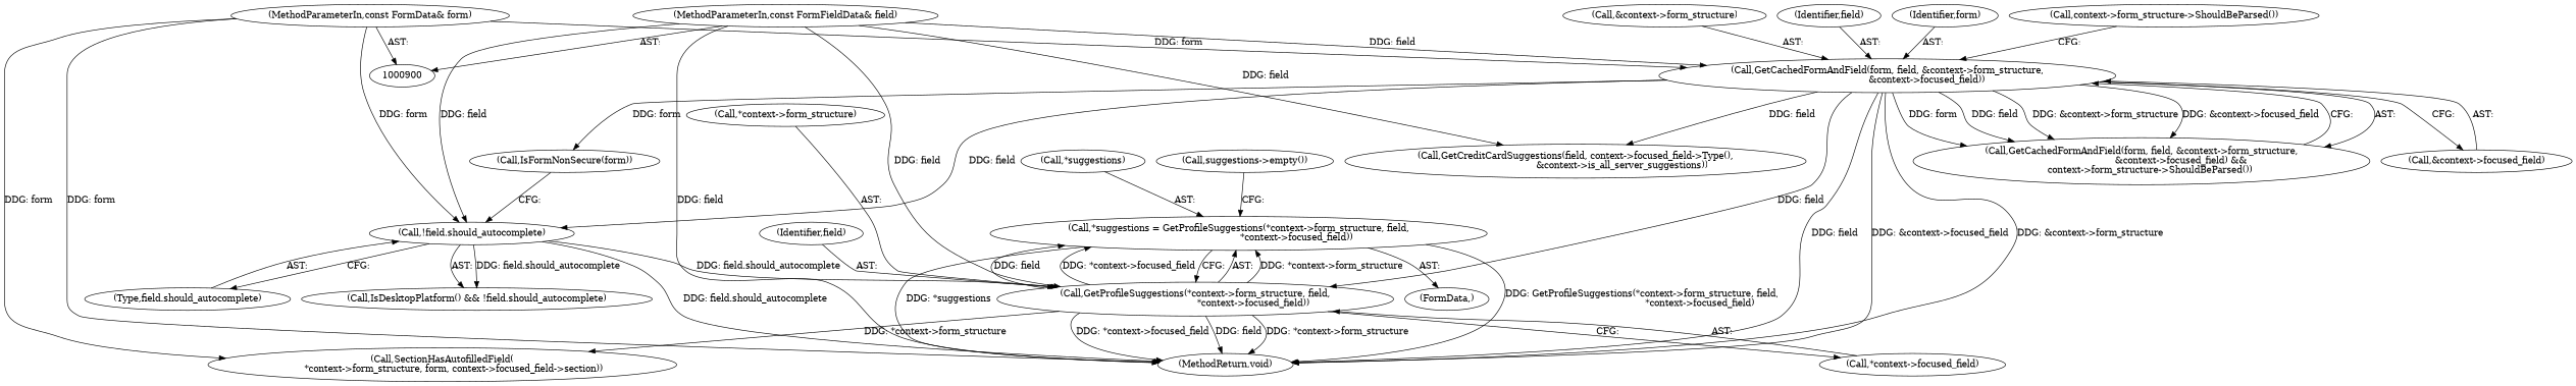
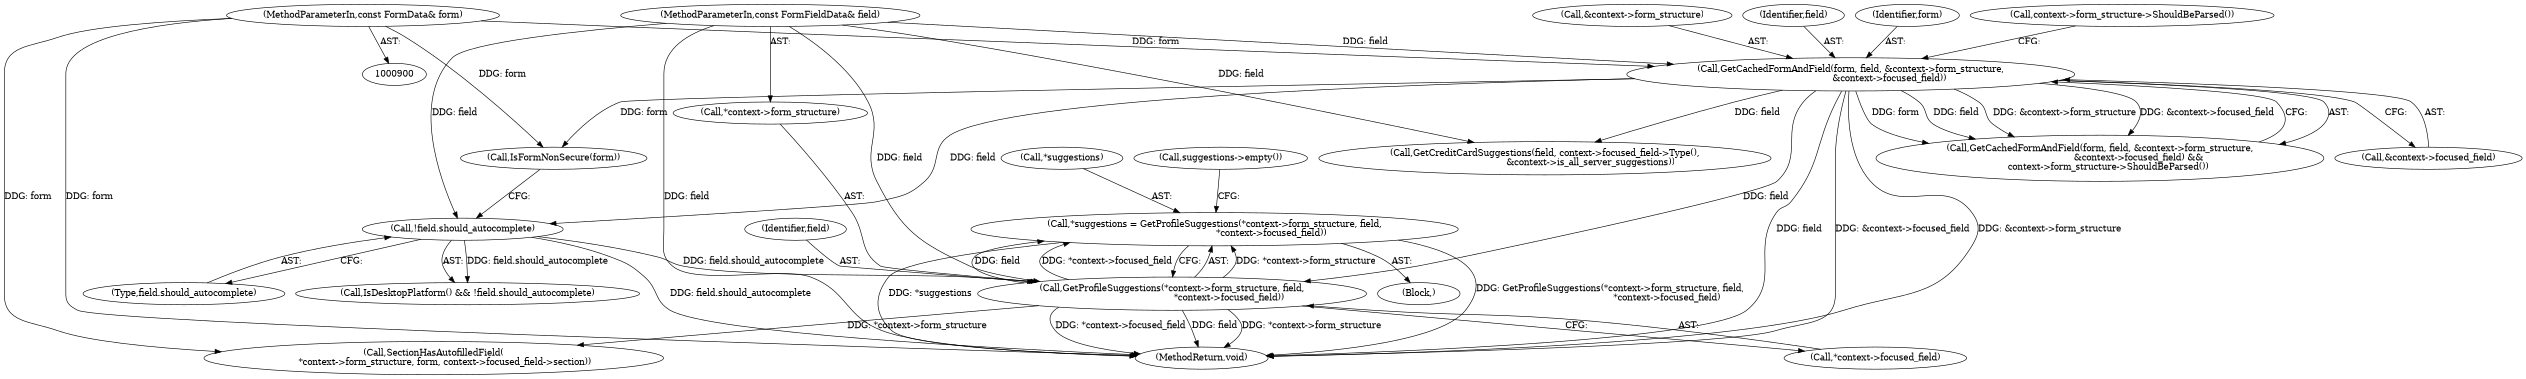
  digraph {
    n1 [label="(Call,*suggestions = GetProfileSuggestions(*context->form_structure, field,\n                                         *context->focused_field))"]
    n2 [label="(Call,GetProfileSuggestions(*context->form_structure, field,\n                                         *context->focused_field))"]
    n3 [label="(MethodReturn,void)"]
-   n4 [label="(FormData,)"]
+   n4 [label="(Block,)"]
    n5 [label="(Call,SectionHasAutofilledField(\n        *context->form_structure, form, context->focused_field->section))"]
    n6 [label="(Call,*context->focused_field)"]
    n7 [label="(Call,GetCachedFormAndField(form, field, &context->form_structure,\n                            &context->focused_field))"]
    n8 [label="(Call,!field.should_autocomplete)"]
    n9 [label="(Call,GetCachedFormAndField(form, field, &context->form_structure,\n                            &context->focused_field) &&\n      context->form_structure->ShouldBeParsed())"]
    n10 [label="(Call,GetCreditCardSuggestions(field, context->focused_field->Type(),\n                                 &context->is_all_server_suggestions))"]
    n11 [label="(Call,IsFormNonSecure(form))"]
    n12 [label="(Call,&context->focused_field)"]
    n13 [label="(Call,IsDesktopPlatform() && !field.should_autocomplete)"]
    n14 [label="(Type,field.should_autocomplete)"]
    n15 [label="(MethodParameterIn,const FormData& form)"]
    n16 [label=1000900]
    n17 [label="(MethodParameterIn,const FormFieldData& field)"]
    n18 [label="(Identifier,field)"]
    n19 [label="(Identifier,form)"]
    n20 [label="(Call,context->form_structure->ShouldBeParsed())"]
    n21 [label="(Call,*context->form_structure)"]
    n22 [label="(Identifier,field)"]
    n23 [label="(Call,suggestions->empty())"]
    n24 [label="(Call,*suggestions)"]
    n25 [label="(Call,&context->form_structure)"]
    n1 -> n2 [label="CFG: "]
    n1 -> n3 [label="DDG: *suggestions"]
    n1 -> n3 [label="DDG: GetProfileSuggestions(*context->form_structure, field,\n                                         *context->focused_field)"]
    n1 -> n4 [label="AST: "]
    n2 -> n1 [label="AST: "]
    n2 -> n1 [label="DDG: *context->form_structure"]
    n2 -> n1 [label="DDG: field"]
    n2 -> n1 [label="DDG: *context->focused_field"]
    n2 -> n3 [label="DDG: field"]
    n2 -> n3 [label="DDG: *context->form_structure"]
    n2 -> n3 [label="DDG: *context->focused_field"]
    n2 -> n5 [label="DDG: *context->form_structure"]
    n2 -> n6 [label="CFG: "]
    n6 -> n2 [label="AST: "]
    n7 -> n2 [label="DDG: field"]
    n7 -> n3 [label="DDG: &context->focused_field"]
    n7 -> n3 [label="DDG: &context->form_structure"]
    n7 -> n3 [label="DDG: field"]
    n7 -> n8 [label="DDG: field"]
    n7 -> n9 [label="AST: "]
    n7 -> n9 [label="DDG: form"]
    n7 -> n9 [label="DDG: field"]
    n7 -> n9 [label="DDG: &context->form_structure"]
    n7 -> n9 [label="DDG: &context->focused_field"]
    n7 -> n10 [label="DDG: field"]
    n7 -> n11 [label="DDG: form"]
    n7 -> n12 [label="CFG: "]
    n8 -> n2 [label="DDG: field.should_autocomplete"]
    n8 -> n3 [label="DDG: field.should_autocomplete"]
    n8 -> n13 [label="AST: "]
    n8 -> n13 [label="DDG: field.should_autocomplete"]
    n8 -> n14 [label="CFG: "]
    n9 -> n7 [label="CFG: "]
    n11 -> n8 [label="CFG: "]
    n12 -> n7 [label="AST: "]
    n14 -> n8 [label="AST: "]
    n15 -> n3 [label="DDG: form"]
    n15 -> n5 [label="DDG: form"]
    n15 -> n7 [label="DDG: form"]
-   n15 -> n8 [label="DDG: form"]
+   n15 -> n11 [label="DDG: form"]
    n15 -> n16 [label="AST: "]
    n17 -> n2 [label="DDG: field"]
    n17 -> n3 [label="DDG: field"]
    n17 -> n7 [label="DDG: field"]
    n17 -> n8 [label="DDG: field"]
    n17 -> n10 [label="DDG: field"]
-   n17 -> n16 [label="AST: "]
+   n17 -> n21 [label="AST: "]
    n18 -> n7 [label="AST: "]
    n19 -> n7 [label="AST: "]
    n20 -> n7 [label="CFG: "]
    n21 -> n2 [label="AST: "]
    n22 -> n2 [label="AST: "]
    n23 -> n1 [label="CFG: "]
    n24 -> n1 [label="AST: "]
    n25 -> n7 [label="AST: "]
  }
